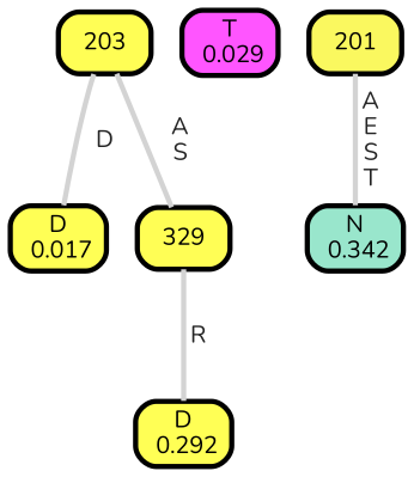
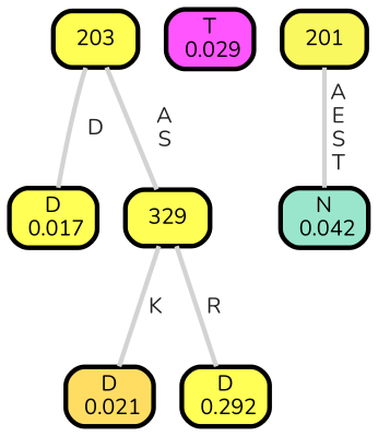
  graph {
    fontname=Nunito
    ranksep="0 equally"
    splines=straight
    node [color=black fillcolor="#ffff55" fontcolor=black fontname=Nunito penwidth=3 shape=box style="filled, rounded"]
    edge [color=lightgray fontcolor=grey14 fontname=Nunito fontweight=bold penwidth=3]
    n1 [label="D\n 0.017"]
    n2 [fillcolor="#fffe55" label=203]
    n3 [fillcolor="#fffe55" label=329]
+   n4 [fillcolor="#ffdd63" label="D\n 0.021"]
    n5 [label="D\n 0.292"]
    n6 [fillcolor="#ff55ff" label="T\n 0.029"]
    n7 [fillcolor="#faf85f" label=201]
-   n8 [fillcolor="#99e6cc" label="N\n 0.342"]
+   n8 [fillcolor="#99e6cc" label="N\n 0.042"]
    subgraph sub_1 {
      rank=same
    }
    n2 -- n1 [label=" D"]
    n2 -- n3 [label=" A\n S"]
+   n3 -- n4 [label=" K"]
    n3 -- n5 [label=" R"]
    n7 -- n8 [label=" A\n E\n S\n T"]
  }
